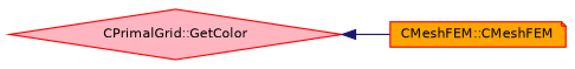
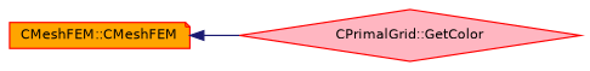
  digraph {
    rankdir=LR
    node [color=red fontname=Helvetica fontsize=10 style=filled]
    n1 [fillcolor=lightpink fontcolor=black height=0.2 label="CPrimalGrid::GetColor" shape=diamond width=0.4]
    n2 [fillcolor=orange height=0.2 label="CMeshFEM::CMeshFEM" shape=note width=0.4]
-   n1 -> n2 [color=midnightblue dir=back fontname=Helvetica fontsize=10 labelfontname=Helvetica labelfontsize=10 style=solid]
+   n2 -> n1 [color=midnightblue dir=back fontname=Helvetica fontsize=10 labelfontname=Helvetica labelfontsize=10 style=solid]
  }
